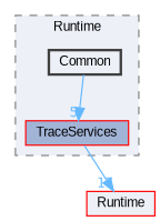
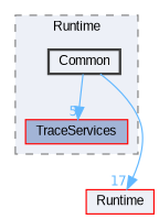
  digraph {
    compound=true
    fontname="Liberation Sans"
    node [color=red fillcolor="#edf0f7" fontname="Liberation Sans" fontsize=10 shape=box style=filled]
    edge [color=steelblue1 fontcolor=steelblue1 fontname="Liberation Sans" fontsize=10 labeldistance=1.5 labelfontname=Helvetica labelfontsize=10]
    n1 [fillcolor="#a2b4d6" height=0.2 label=TraceServices width=0.4]
    n2 [color=grey25 height=0.2 label=Common style="filled,bold" width=0.4]
    n3 [height=0.2 label=Runtime width=0.4]
    subgraph cluster_1 {
      bgcolor="#edf0f7"
      fontsize=10
      label=Runtime
      pencolor=grey50
      style="filled,dashed"
      n1
      n2
    }
    n2 -> n1 [headlabel=5]
-   n1 -> n3 [headlabel=17]
+   n2 -> n3 [headlabel=17]
  }
